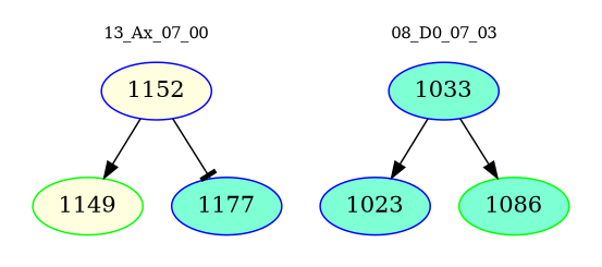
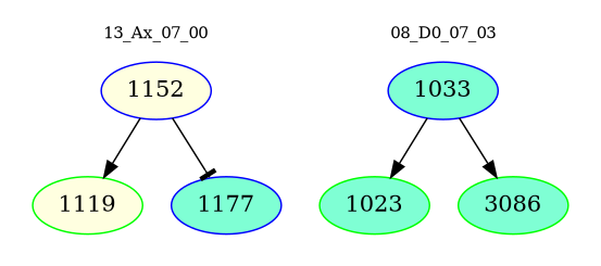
  digraph {
    node [color=blue fillcolor=aquamarine style=filled]
    edge [arrowhead=normal color=black]
    n1 [fillcolor=lightyellow label=1152]
-   n2 [color=green fillcolor=lightyellow label=1149]
+   n2 [color=green fillcolor=lightyellow label=1119]
    n3 [label=1177]
    n4 [label=1033]
-   n5 [label=1023]
-   n6 [color=green label=1086]
+   n5 [color=green label=1023]
+   n6 [color=green label=3086]
    subgraph cluster_1 {
      color=white
      fontsize=10
      label="13_Ax_07_00"
      n1
      n2
      n3
    }
    subgraph cluster_2 {
      color=white
      fontsize=10
      label="08_D0_07_03"
      n4
      n5
      n6
    }
    n1 -> n2
    n1 -> n3 [arrowhead=tee]
    n4 -> n5
    n4 -> n6
  }
